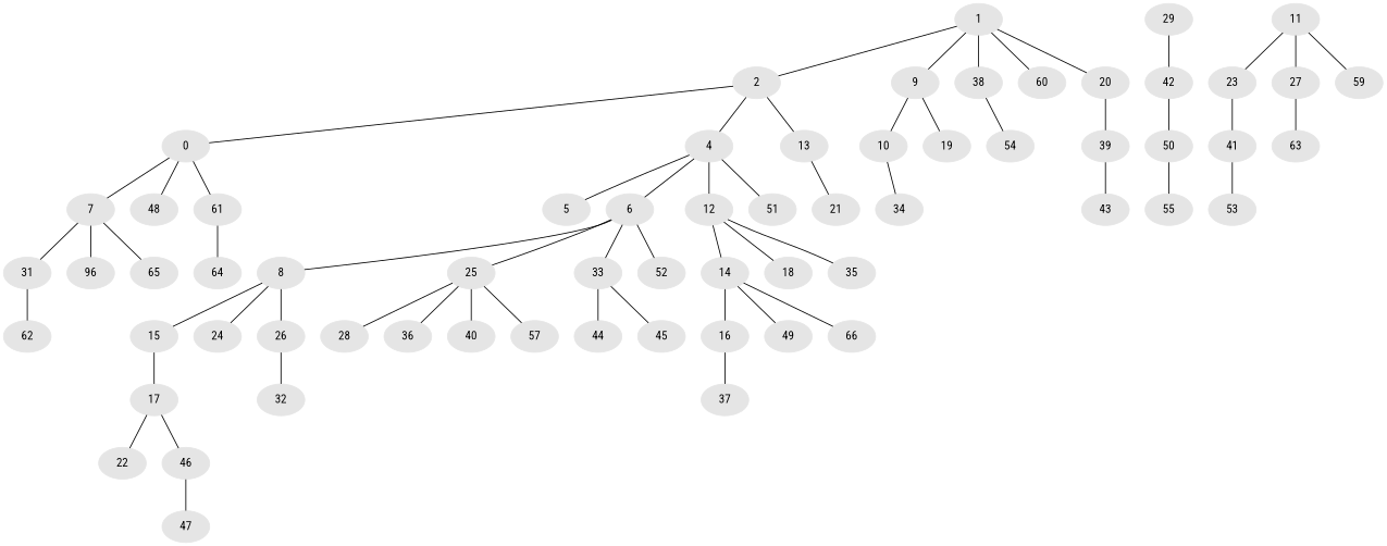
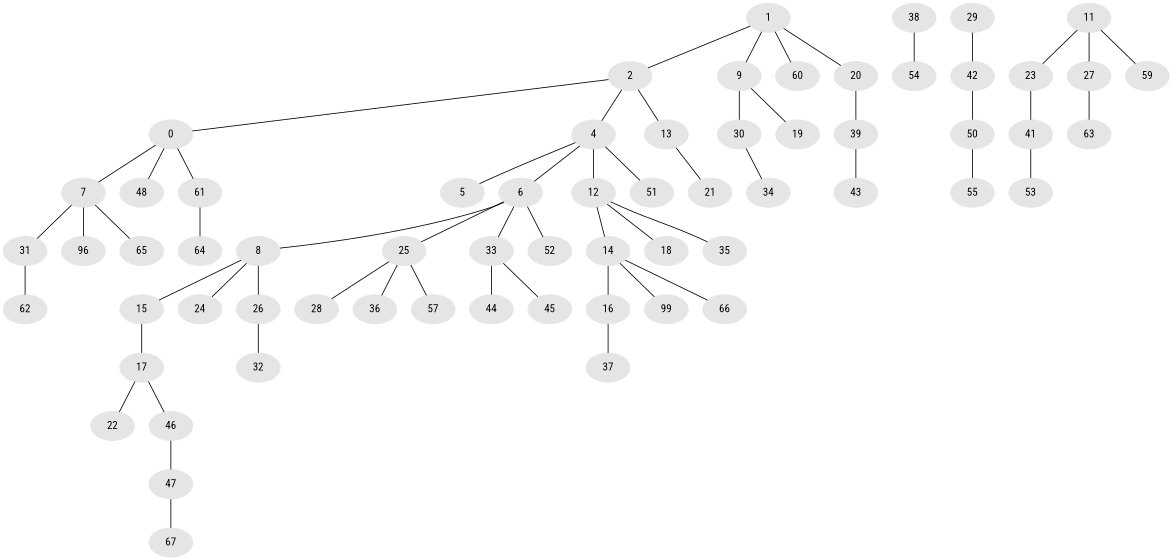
  graph {
    fontname="Roboto Condensed"
    node [color=gray90 fontname="Roboto Condensed" style=filled]
    edge [fontname="Roboto Condensed"]
    1
    2
    9
    38
    60
    20
    n7 [label=0]
    4
    13
-   10
+   10 [label=30]
    19
    54
    7
    48
    61
    5
    6
    12
    51
    21
    31
    n22 [label=96]
    65
    64
    8
    25
    33
    52
    14
    18
    35
    15
    24
    26
    28
    36
-   40
    57
    44
    45
    62
    17
    32
    29
    42
    34
    39
    11
    23
    27
    59
    41
    63
    16
-   49
+   49 [label=99]
    66
    37
    22
    46
    47
    43
    53
    50
    55
+   67
    1 -- 2
    1 -- 9
-   1 -- 38
    1 -- 60
    1 -- 20
    2 -- n7
    2 -- 4
    2 -- 13
    9 -- 10
    9 -- 19
    38 -- 54
    20 -- 39
    n7 -- 7
    n7 -- 48
    n7 -- 61
    4 -- 5
    4 -- 6
    4 -- 12
    4 -- 51
    13 -- 21
    10 -- 34
    7 -- 31
    7 -- n22
    7 -- 65
    61 -- 64
    6 -- 8
    6 -- 25
    6 -- 33
    6 -- 52
    12 -- 14
    12 -- 18
    12 -- 35
    31 -- 62
    8 -- 15
    8 -- 24
    8 -- 26
    25 -- 28
    25 -- 36
-   25 -- 40
    25 -- 57
    33 -- 44
    33 -- 45
    14 -- 16
    14 -- 49
    14 -- 66
    15 -- 17
    26 -- 32
    17 -- 22
    17 -- 46
    29 -- 42
    42 -- 50
    39 -- 43
    11 -- 23
    11 -- 27
    11 -- 59
    23 -- 41
    27 -- 63
    41 -- 53
    16 -- 37
    46 -- 47
+   47 -- 67
    50 -- 55
  }
